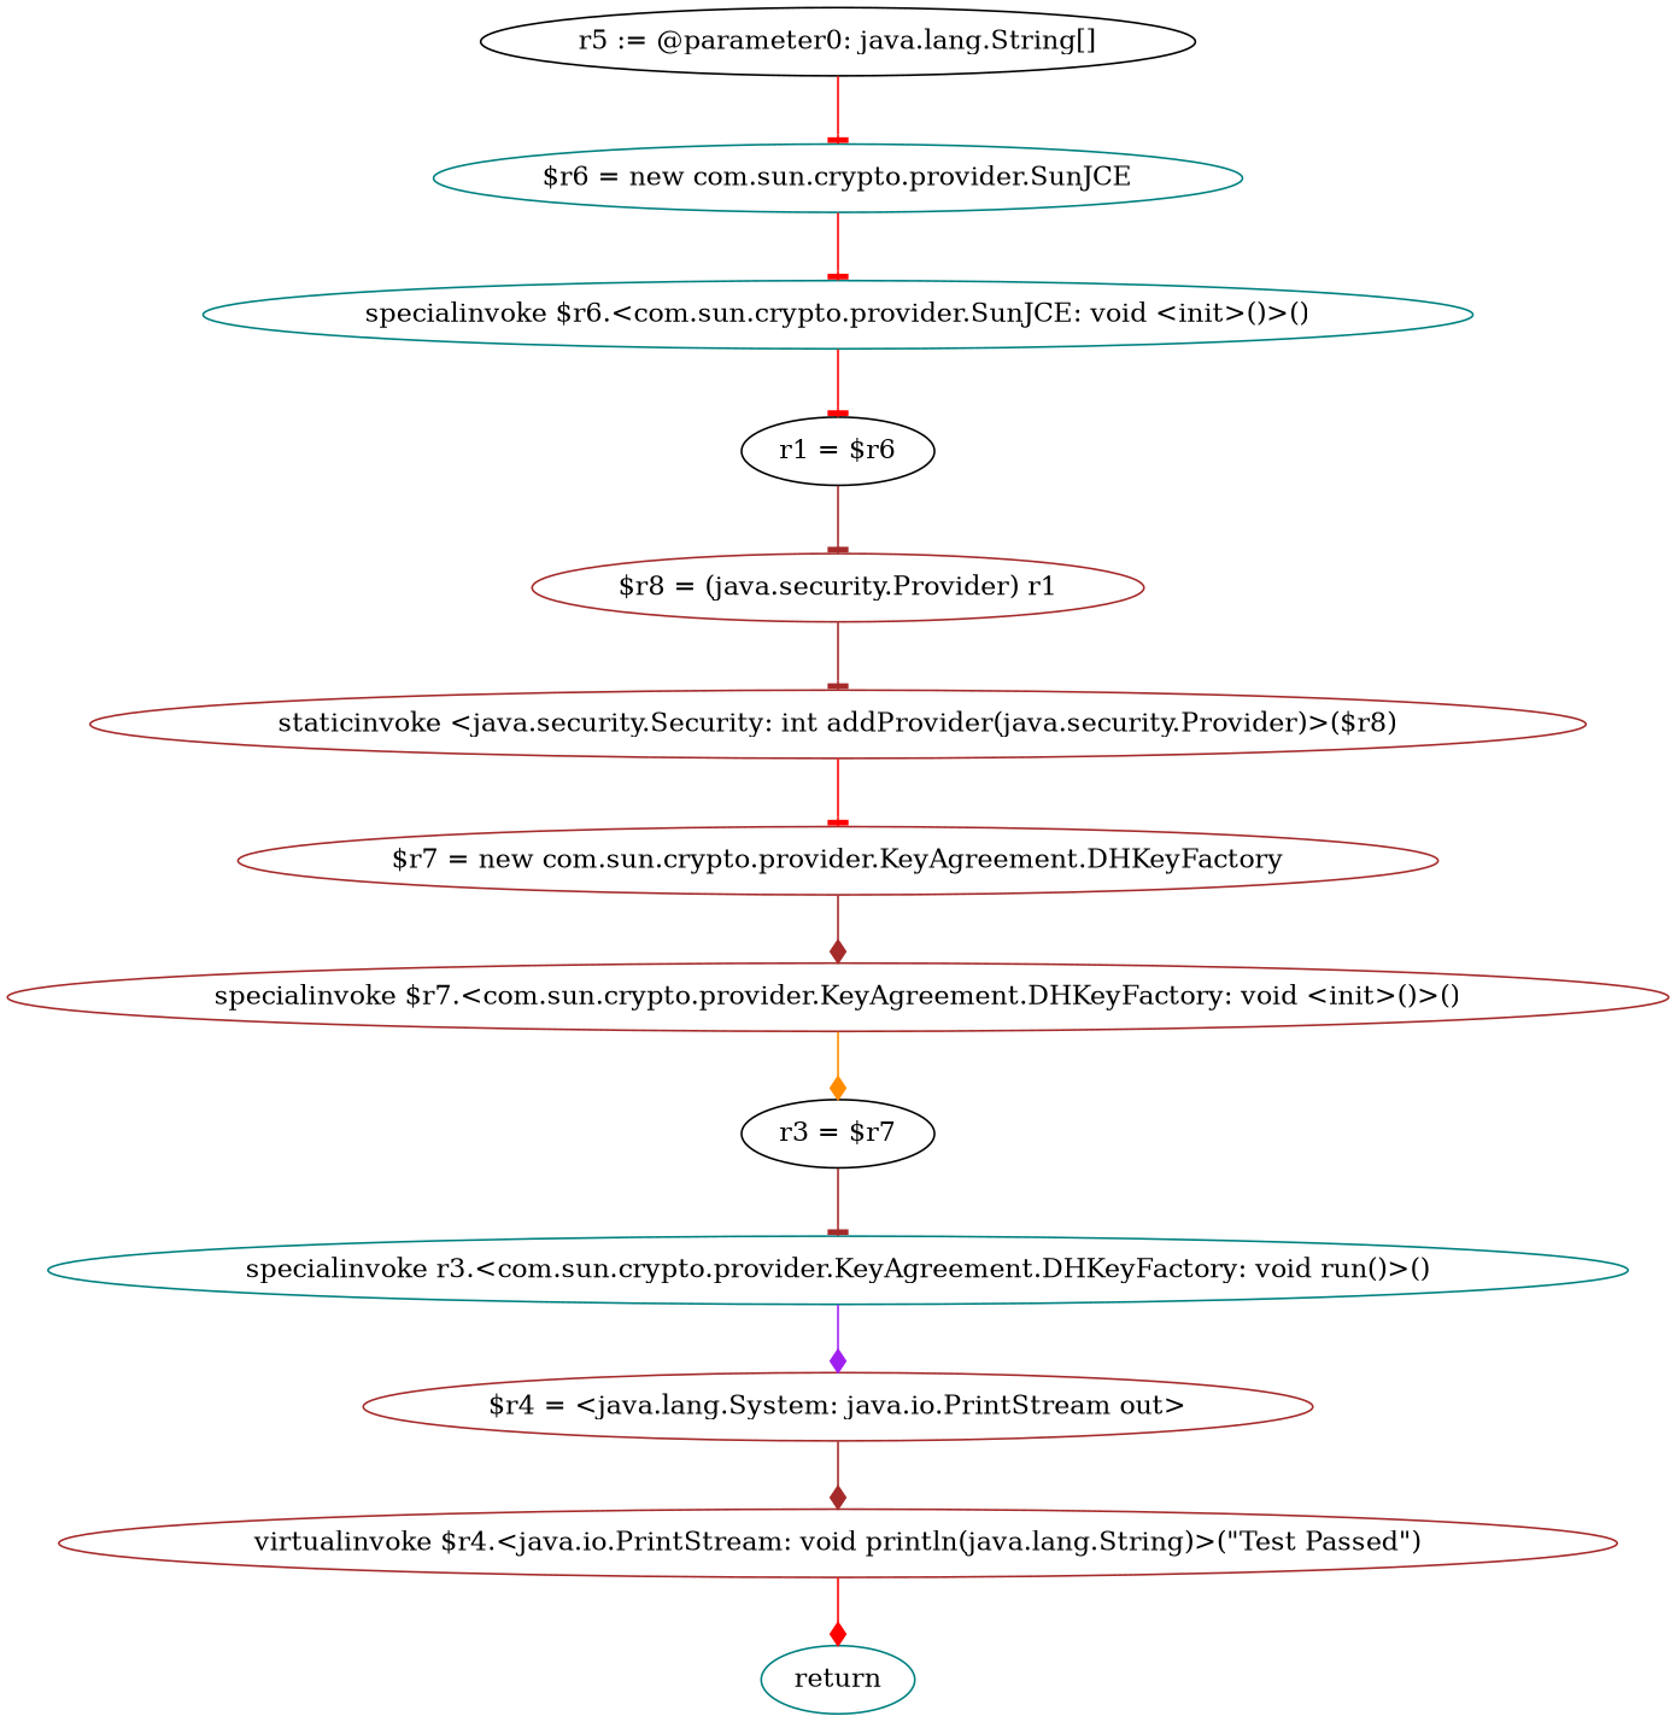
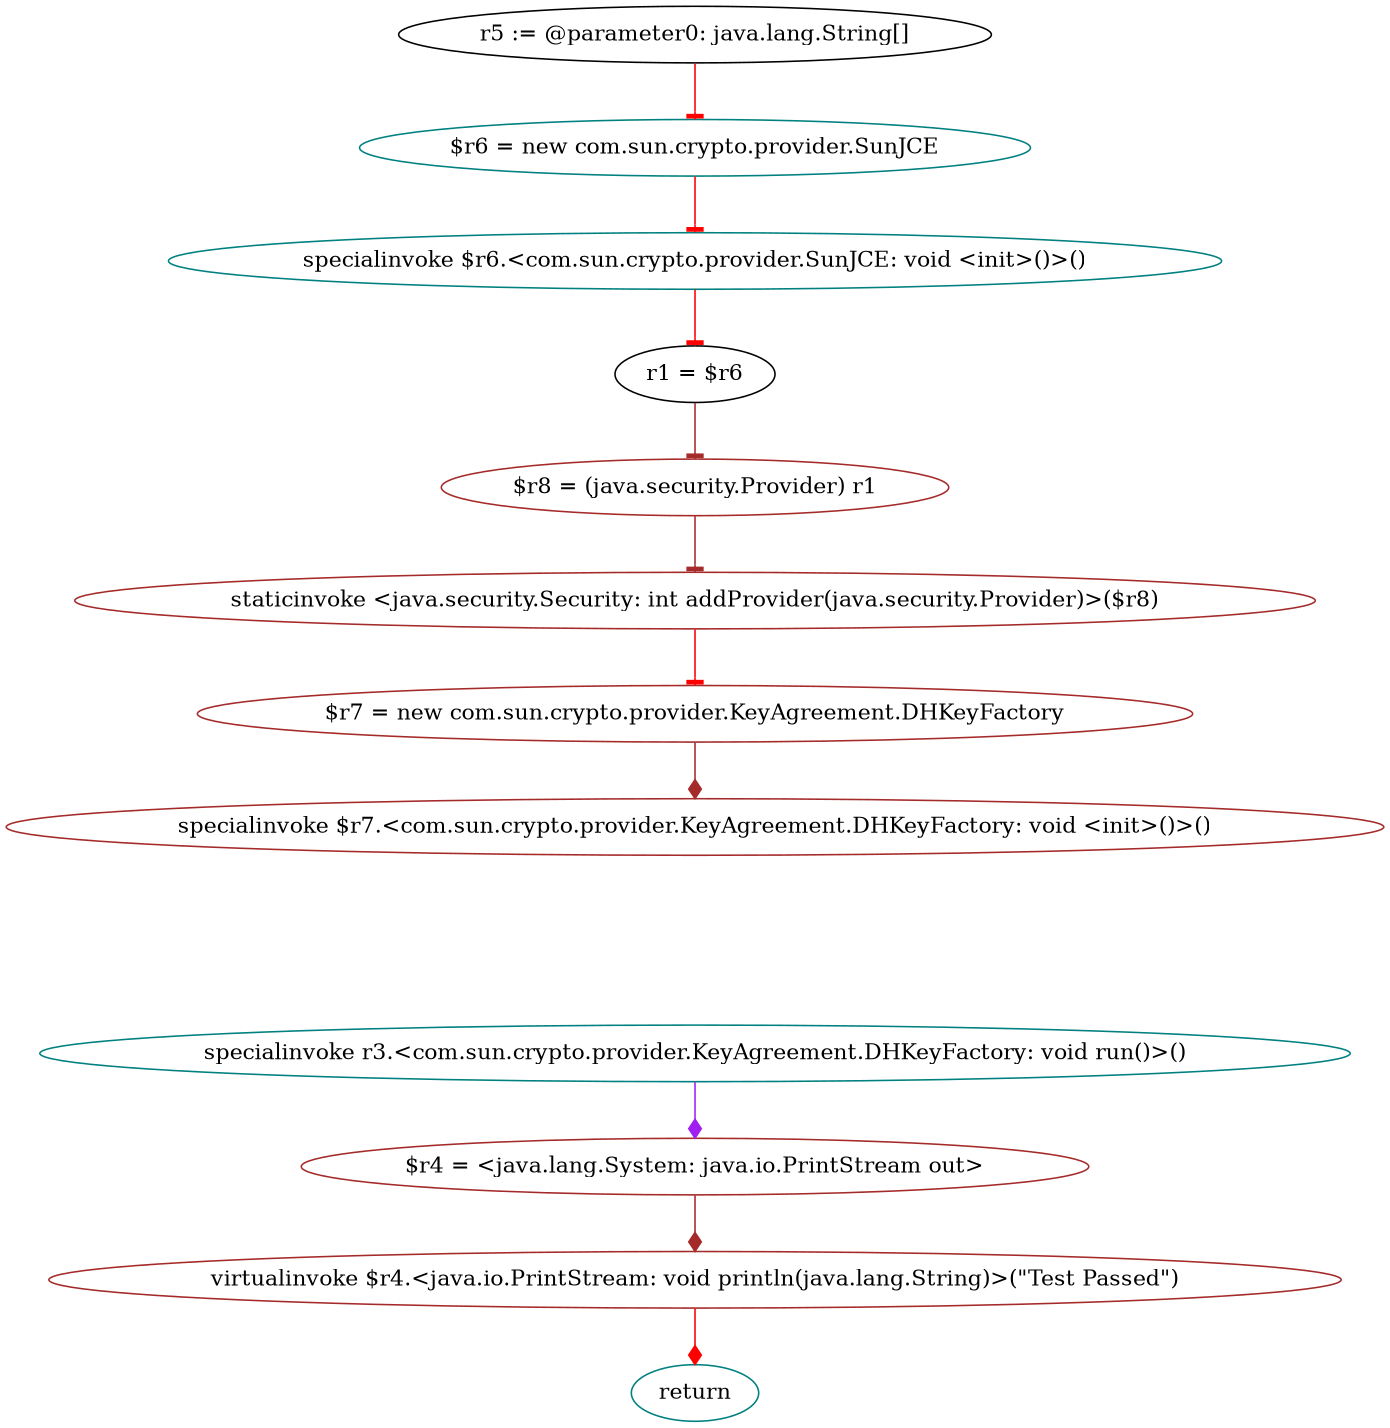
  digraph {
    node [color=brown]
    edge [arrowhead=tee color=red]
    "r5 := @parameter0: java.lang.String[]" [color=black]
    "$r6 = new com.sun.crypto.provider.SunJCE" [color=teal]
    "specialinvoke $r6.<com.sun.crypto.provider.SunJCE: void <init>()>()" [color=teal]
    "r1 = $r6" [color=black]
    "$r8 = (java.security.Provider) r1"
    "staticinvoke <java.security.Security: int addProvider(java.security.Provider)>($r8)"
    "$r7 = new com.sun.crypto.provider.KeyAgreement.DHKeyFactory"
    "specialinvoke $r7.<com.sun.crypto.provider.KeyAgreement.DHKeyFactory: void <init>()>()"
-   "r3 = $r7" [color=black]
    "specialinvoke r3.<com.sun.crypto.provider.KeyAgreement.DHKeyFactory: void run()>()" [color=teal]
    "$r4 = <java.lang.System: java.io.PrintStream out>"
    "virtualinvoke $r4.<java.io.PrintStream: void println(java.lang.String)>(\"Test Passed\")"
    return [color=teal]
    "r5 := @parameter0: java.lang.String[]" -> "$r6 = new com.sun.crypto.provider.SunJCE"
    "$r6 = new com.sun.crypto.provider.SunJCE" -> "specialinvoke $r6.<com.sun.crypto.provider.SunJCE: void <init>()>()"
    "specialinvoke $r6.<com.sun.crypto.provider.SunJCE: void <init>()>()" -> "r1 = $r6"
    "r1 = $r6" -> "$r8 = (java.security.Provider) r1" [color=brown]
    "$r8 = (java.security.Provider) r1" -> "staticinvoke <java.security.Security: int addProvider(java.security.Provider)>($r8)" [color=brown]
    "staticinvoke <java.security.Security: int addProvider(java.security.Provider)>($r8)" -> "$r7 = new com.sun.crypto.provider.KeyAgreement.DHKeyFactory"
    "$r7 = new com.sun.crypto.provider.KeyAgreement.DHKeyFactory" -> "specialinvoke $r7.<com.sun.crypto.provider.KeyAgreement.DHKeyFactory: void <init>()>()" [arrowhead=diamond color=brown]
-   "specialinvoke $r7.<com.sun.crypto.provider.KeyAgreement.DHKeyFactory: void <init>()>()" -> "r3 = $r7" [arrowhead=diamond color=darkorange]
-   "r3 = $r7" -> "specialinvoke r3.<com.sun.crypto.provider.KeyAgreement.DHKeyFactory: void run()>()" [color=brown]
    "specialinvoke r3.<com.sun.crypto.provider.KeyAgreement.DHKeyFactory: void run()>()" -> "$r4 = <java.lang.System: java.io.PrintStream out>" [arrowhead=diamond color=purple]
    "$r4 = <java.lang.System: java.io.PrintStream out>" -> "virtualinvoke $r4.<java.io.PrintStream: void println(java.lang.String)>(\"Test Passed\")" [arrowhead=diamond color=brown]
    "virtualinvoke $r4.<java.io.PrintStream: void println(java.lang.String)>(\"Test Passed\")" -> return [arrowhead=diamond]
  }
